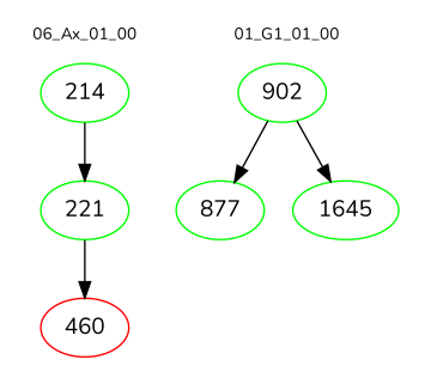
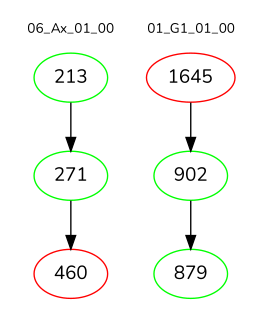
  digraph {
    fontname=Nunito
    node [color=green fontname=Nunito]
    edge [color=black fontname=Nunito]
-   n1 [label=214]
-   n2 [label=221]
+   n1 [label=213]
+   n2 [label=271]
    n3 [color=red label=460]
    n4 [label=902]
-   n5 [label=877]
-   n6 [label=1645]
+   n5 [label=879]
+   n6 [color=red label=1645]
    subgraph cluster_1 {
      color=white
      fontsize=10
      label="06_Ax_01_00"
      n1
      n2
      n3
    }
    subgraph cluster_2 {
      color=white
      fontsize=10
      label="01_G1_01_00"
      n4
      n5
      n6
    }
    n1 -> n2
    n2 -> n3
    n4 -> n5
-   n4 -> n6
+   n6 -> n4
  }
